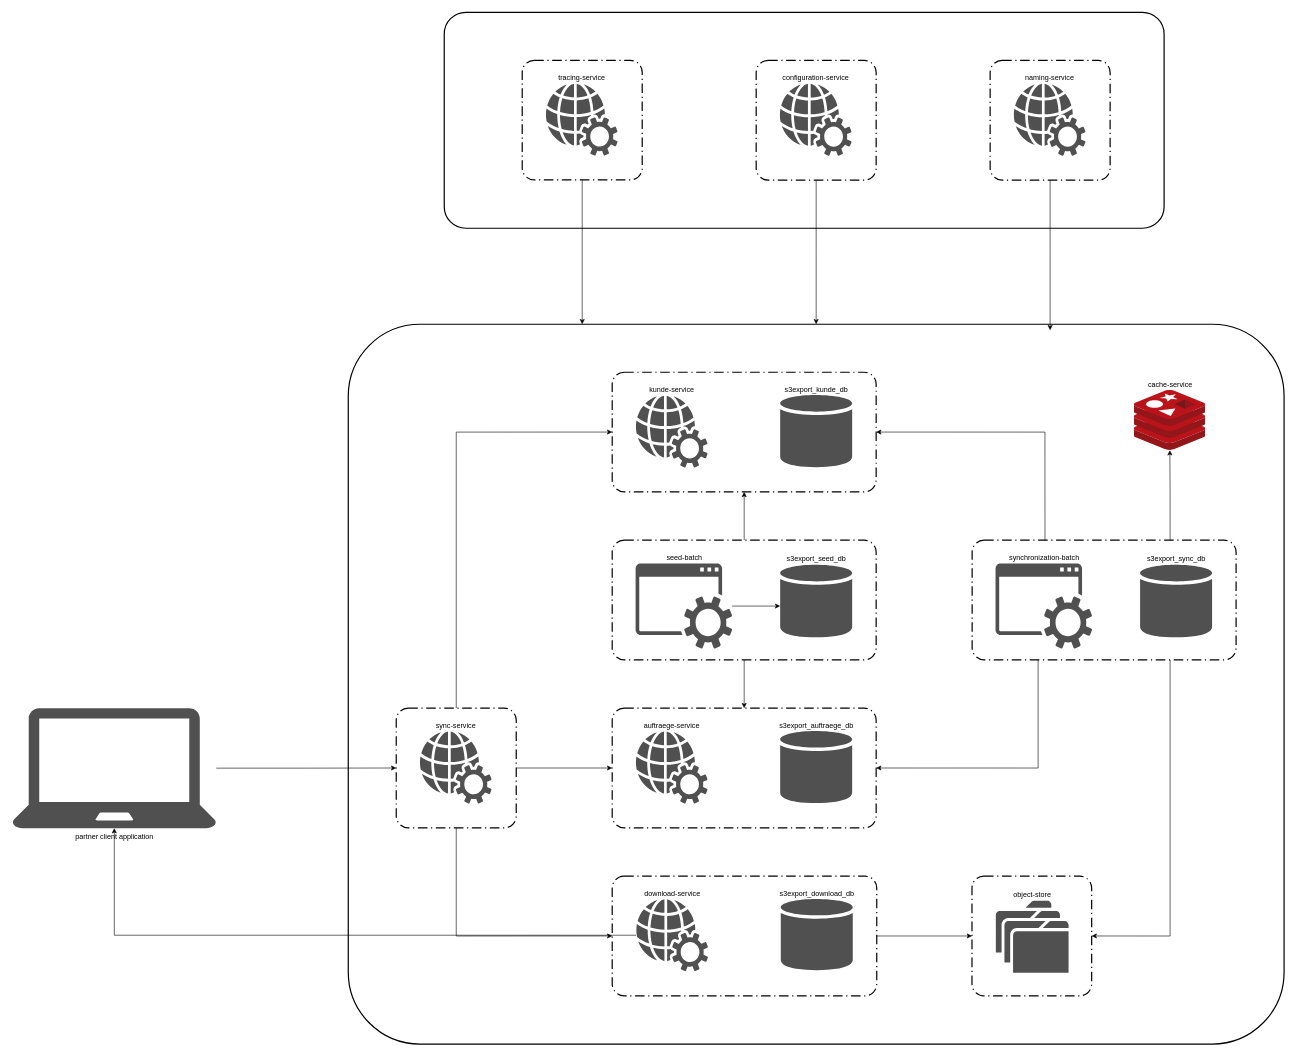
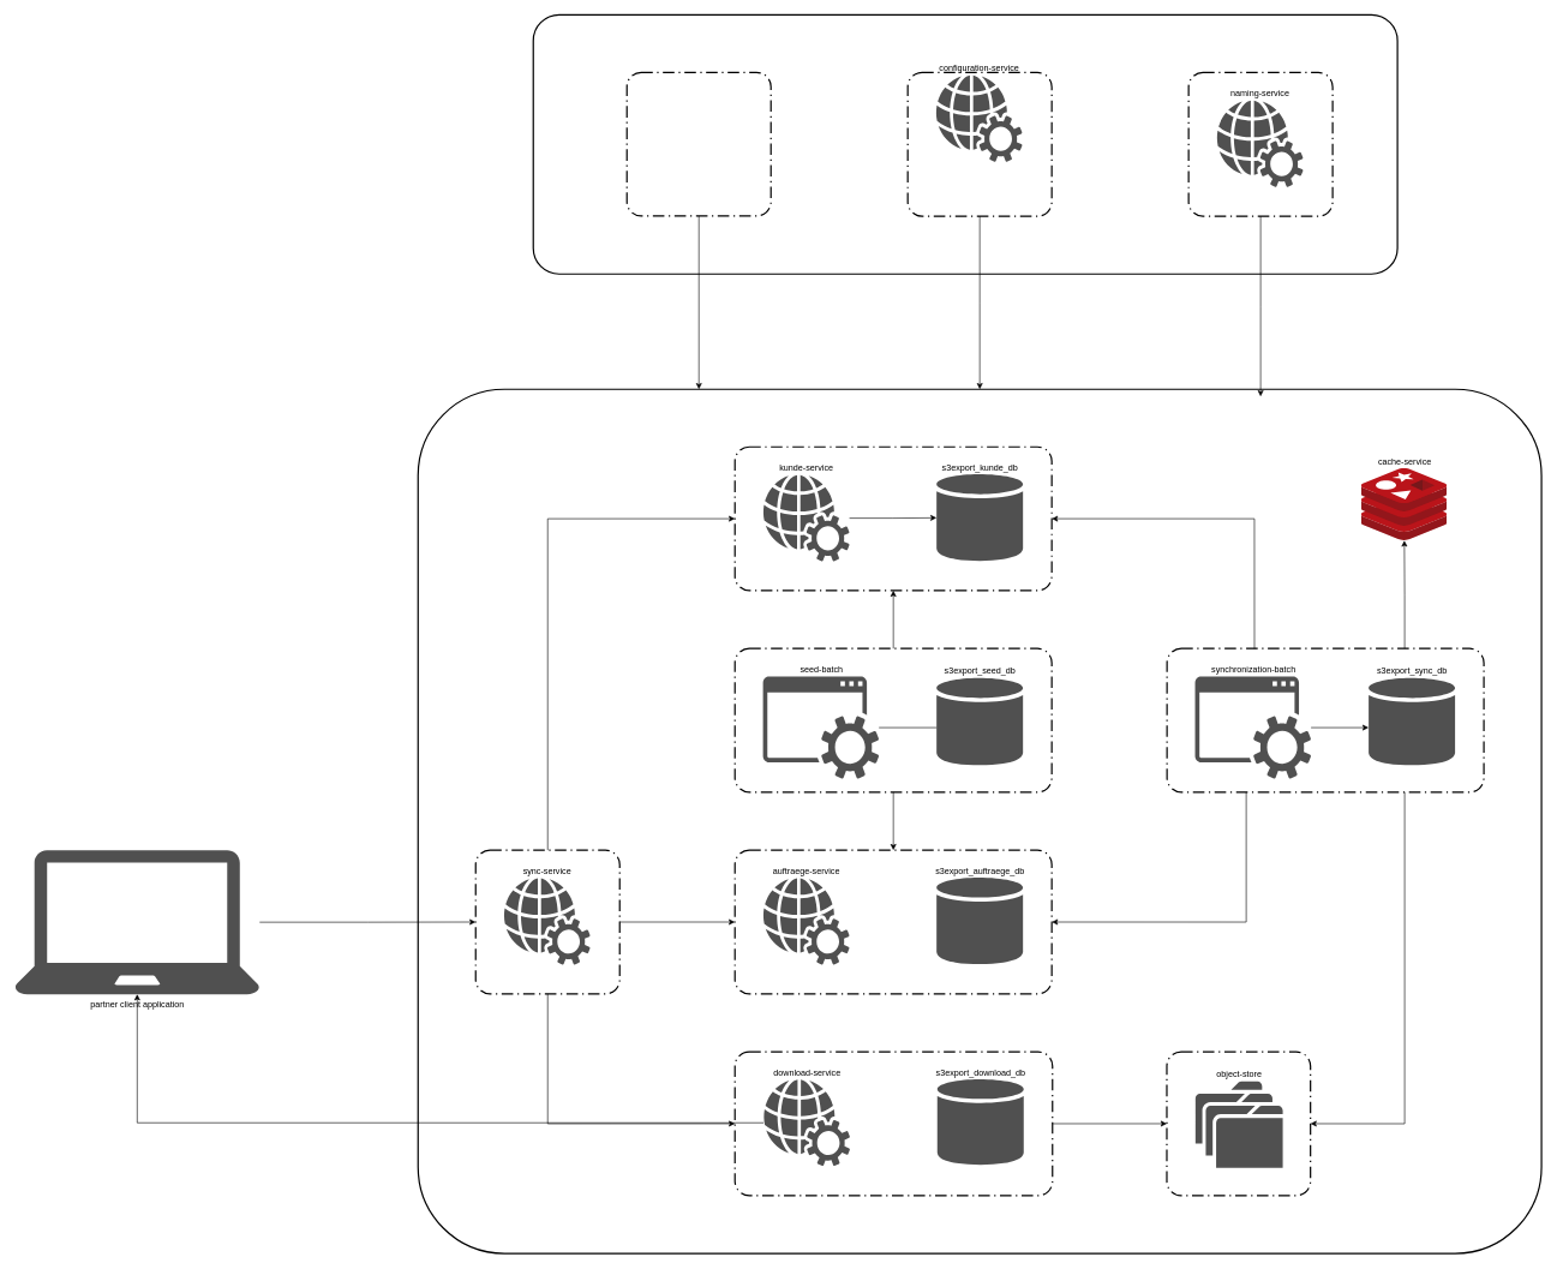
  <mxCell id="0" />
  <mxCell id="1" parent="0" />
  <mxCell id="2" value="" style="rounded=1;arcSize=10;dashed=0;fillColor=none;gradientColor=none;strokeWidth=2;" vertex="1" parent="1"><mxGeometry x="740" y="20" width="1200" height="360" as="geometry" /></mxCell>
  <mxCell id="3" value="" style="rounded=1;arcSize=10;dashed=0;fillColor=none;gradientColor=none;strokeWidth=2;" vertex="1" parent="1"><mxGeometry x="580" y="540" width="1560" height="1200" as="geometry" /></mxCell>
  <mxCell id="4" value="" style="group;labelPosition=center;verticalLabelPosition=top;align=center;verticalAlign=bottom;" vertex="1" connectable="0" parent="1"><mxGeometry x="1639.75" y="1460" width="199.5" height="199.5" as="geometry" /></mxCell>
  <mxCell id="5" value="" style="group" vertex="1" connectable="0" parent="4"><mxGeometry width="199.5" height="199.5" as="geometry" /></mxCell>
  <mxCell id="6" value="" style="rounded=1;arcSize=10;dashed=1;fillColor=none;gradientColor=none;dashPattern=8 3 1 3;strokeWidth=2;" vertex="1" parent="5"><mxGeometry x="-20" width="199.5" height="199.5" as="geometry" /></mxCell>
  <mxCell id="7" value="object-store" style="pointerEvents=1;shadow=0;dashed=0;html=1;strokeColor=none;fillColor=#505050;labelPosition=center;verticalLabelPosition=top;verticalAlign=bottom;outlineConnect=0;align=center;shape=mxgraph.office.concepts.folders;" vertex="1" parent="5"><mxGeometry x="19.75" y="41" width="121.25" height="120" as="geometry" /></mxCell>
  <mxCell id="8" value="" style="group" vertex="1" connectable="0" parent="1"><mxGeometry x="1020" y="620" width="520" height="199.5" as="geometry" /></mxCell>
  <mxCell id="9" value="" style="rounded=1;arcSize=10;dashed=1;fillColor=none;gradientColor=none;dashPattern=8 3 1 3;strokeWidth=2;" vertex="1" parent="8"><mxGeometry width="440" height="199.5" as="geometry" /></mxCell>
  <mxCell id="10" value="kunde-service" style="pointerEvents=1;shadow=0;dashed=0;html=1;strokeColor=none;fillColor=#505050;labelPosition=center;verticalLabelPosition=top;verticalAlign=bottom;outlineConnect=0;align=center;shape=mxgraph.office.services.web_services;" vertex="1" parent="8"><mxGeometry x="39" y="39" width="120" height="120" as="geometry" /></mxCell>
  <mxCell id="11" value="s3export_kunde_db" style="shadow=0;dashed=0;html=1;strokeColor=none;fillColor=#505050;labelPosition=center;verticalLabelPosition=top;verticalAlign=bottom;outlineConnect=0;align=center;shape=mxgraph.office.databases.database;" vertex="1" parent="8"><mxGeometry x="280" y="38" width="120" height="121" as="geometry" /></mxCell>
+ <mxCell id="12" style="edgeStyle=orthogonalEdgeStyle;rounded=0;orthogonalLoop=1;jettySize=auto;html=1;" edge="1" parent="8" source="10" target="11"><mxGeometry relative="1" as="geometry" /></mxCell>
  <mxCell id="13" value="" style="group" vertex="1" connectable="0" parent="1"><mxGeometry x="1620" y="900" width="440" height="199.5" as="geometry" /></mxCell>
  <mxCell id="14" value="" style="rounded=1;arcSize=10;dashed=1;fillColor=none;gradientColor=none;dashPattern=8 3 1 3;strokeWidth=2;" vertex="1" parent="13"><mxGeometry width="440" height="199.5" as="geometry" /></mxCell>
  <mxCell id="15" value="s3export_sync_db" style="shadow=0;dashed=0;html=1;strokeColor=none;fillColor=#505050;labelPosition=center;verticalLabelPosition=top;verticalAlign=bottom;outlineConnect=0;align=center;shape=mxgraph.office.databases.database;" vertex="1" parent="13"><mxGeometry x="280" y="40.75" width="120" height="122" as="geometry" /></mxCell>
+ <mxCell id="16" style="edgeStyle=orthogonalEdgeStyle;rounded=0;orthogonalLoop=1;jettySize=auto;html=1;entryX=0;entryY=0.566;entryDx=0;entryDy=0;entryPerimeter=0;" edge="1" parent="13" source="17" target="15"><mxGeometry relative="1" as="geometry" /></mxCell>
  <mxCell id="17" value="synchronization-batch" style="pointerEvents=1;shadow=0;dashed=0;html=1;strokeColor=none;fillColor=#505050;labelPosition=center;verticalLabelPosition=top;verticalAlign=bottom;outlineConnect=0;align=center;shape=mxgraph.office.concepts.service_application;" vertex="1" parent="13"><mxGeometry x="39" y="38.75" width="161" height="142" as="geometry" /></mxCell>
  <mxCell id="18" value="" style="group" vertex="1" connectable="0" parent="1"><mxGeometry x="1020" y="1460" width="441" height="199.5" as="geometry" /></mxCell>
  <mxCell id="19" value="" style="rounded=1;arcSize=10;dashed=1;fillColor=none;gradientColor=none;dashPattern=8 3 1 3;strokeWidth=2;" vertex="1" parent="18"><mxGeometry width="441" height="199.5" as="geometry" /></mxCell>
  <mxCell id="20" value="download-service" style="pointerEvents=1;shadow=0;dashed=0;html=1;strokeColor=none;fillColor=#505050;labelPosition=center;verticalLabelPosition=top;verticalAlign=bottom;outlineConnect=0;align=center;shape=mxgraph.office.services.web_services;" vertex="1" parent="18"><mxGeometry x="39.75" y="38.5" width="120" height="120" as="geometry" /></mxCell>
  <mxCell id="21" value="s3export_download_db" style="shadow=0;dashed=0;html=1;strokeColor=none;fillColor=#505050;labelPosition=center;verticalLabelPosition=top;verticalAlign=bottom;outlineConnect=0;align=center;shape=mxgraph.office.databases.database;" vertex="1" parent="18"><mxGeometry x="281" y="38" width="120" height="119.5" as="geometry" /></mxCell>
  <mxCell id="22" style="edgeStyle=orthogonalEdgeStyle;rounded=0;orthogonalLoop=1;jettySize=auto;html=1;" edge="1" parent="18" source="20" target="60"><mxGeometry relative="1" as="geometry" /></mxCell>
  <mxCell id="23" value="" style="group" vertex="1" connectable="0" parent="1"><mxGeometry x="1020" y="1180" width="440" height="199.5" as="geometry" /></mxCell>
  <mxCell id="24" value="" style="rounded=1;arcSize=10;dashed=1;fillColor=none;gradientColor=none;dashPattern=8 3 1 3;strokeWidth=2;" vertex="1" parent="23"><mxGeometry width="440" height="199.5" as="geometry" /></mxCell>
  <mxCell id="25" value="auftraege-service" style="pointerEvents=1;shadow=0;dashed=0;html=1;strokeColor=none;fillColor=#505050;labelPosition=center;verticalLabelPosition=top;verticalAlign=bottom;outlineConnect=0;align=center;shape=mxgraph.office.services.web_services;" vertex="1" parent="23"><mxGeometry x="39" y="39" width="120" height="120" as="geometry" /></mxCell>
  <mxCell id="26" value="s3export_auftraege_db" style="shadow=0;dashed=0;html=1;strokeColor=none;fillColor=#505050;labelPosition=center;verticalLabelPosition=top;verticalAlign=bottom;outlineConnect=0;align=center;shape=mxgraph.office.databases.database;" vertex="1" parent="23"><mxGeometry x="280" y="38" width="120" height="121" as="geometry" /></mxCell>
  <mxCell id="27" style="edgeStyle=orthogonalEdgeStyle;rounded=0;orthogonalLoop=1;jettySize=auto;html=1;exitX=1;exitY=0.5;exitDx=0;exitDy=0;entryX=0;entryY=0.5;entryDx=0;entryDy=0;" edge="1" parent="1" source="19" target="6"><mxGeometry relative="1" as="geometry" /></mxCell>
  <mxCell id="28" style="edgeStyle=orthogonalEdgeStyle;rounded=0;orthogonalLoop=1;jettySize=auto;html=1;exitX=0.276;exitY=0.002;exitDx=0;exitDy=0;entryX=1;entryY=0.5;entryDx=0;entryDy=0;exitPerimeter=0;" edge="1" parent="1" source="14" target="9"><mxGeometry relative="1" as="geometry" /></mxCell>
  <mxCell id="29" style="edgeStyle=orthogonalEdgeStyle;rounded=0;orthogonalLoop=1;jettySize=auto;html=1;exitX=0.25;exitY=1;exitDx=0;exitDy=0;entryX=1;entryY=0.5;entryDx=0;entryDy=0;" edge="1" parent="1" source="14" target="24"><mxGeometry relative="1" as="geometry" /></mxCell>
  <mxCell id="30" style="edgeStyle=orthogonalEdgeStyle;rounded=0;orthogonalLoop=1;jettySize=auto;html=1;exitX=0.75;exitY=1;exitDx=0;exitDy=0;entryX=1;entryY=0.5;entryDx=0;entryDy=0;" edge="1" parent="1" source="14" target="6"><mxGeometry relative="1" as="geometry" /></mxCell>
  <mxCell id="31" style="edgeStyle=orthogonalEdgeStyle;rounded=0;orthogonalLoop=1;jettySize=auto;html=1;exitX=0.5;exitY=0;exitDx=0;exitDy=0;entryX=0;entryY=0.5;entryDx=0;entryDy=0;" edge="1" parent="1" source="46" target="9"><mxGeometry relative="1" as="geometry" /></mxCell>
  <mxCell id="32" style="edgeStyle=orthogonalEdgeStyle;rounded=0;orthogonalLoop=1;jettySize=auto;html=1;exitX=1;exitY=0.5;exitDx=0;exitDy=0;entryX=0;entryY=0.5;entryDx=0;entryDy=0;" edge="1" parent="1" source="46" target="24"><mxGeometry relative="1" as="geometry" /></mxCell>
  <mxCell id="33" style="edgeStyle=orthogonalEdgeStyle;rounded=0;orthogonalLoop=1;jettySize=auto;html=1;exitX=0.5;exitY=1;exitDx=0;exitDy=0;entryX=0;entryY=0.5;entryDx=0;entryDy=0;" edge="1" parent="1" source="46" target="19"><mxGeometry relative="1" as="geometry" /></mxCell>
  <mxCell id="34" value="" style="group" vertex="1" connectable="0" parent="1"><mxGeometry x="1020" y="900" width="440" height="199.5" as="geometry" /></mxCell>
  <mxCell id="35" value="" style="rounded=1;arcSize=10;dashed=1;fillColor=none;gradientColor=none;dashPattern=8 3 1 3;strokeWidth=2;" vertex="1" parent="34"><mxGeometry width="440" height="199.5" as="geometry" /></mxCell>
  <mxCell id="36" value="s3export_seed_db" style="shadow=0;dashed=0;html=1;strokeColor=none;fillColor=#505050;labelPosition=center;verticalLabelPosition=top;verticalAlign=bottom;outlineConnect=0;align=center;shape=mxgraph.office.databases.database;" vertex="1" parent="34"><mxGeometry x="280" y="40.75" width="120" height="122" as="geometry" /></mxCell>
- <mxCell id="37" style="edgeStyle=orthogonalEdgeStyle;rounded=0;orthogonalLoop=1;jettySize=auto;html=1;entryX=0;entryY=0.566;entryDx=0;entryDy=0;entryPerimeter=0;" edge="1" parent="34" source="38" target="36"><mxGeometry relative="1" as="geometry" /></mxCell>
+ <mxCell id="37" style="edgeStyle=orthogonalEdgeStyle;rounded=0;orthogonalLoop=1;jettySize=auto;html=1;entryX=0;entryY=0.566;entryDx=0;entryDy=0;entryPerimeter=0;endArrow=none;" edge="1" parent="34" source="38" target="36"><mxGeometry relative="1" as="geometry" /></mxCell>
  <mxCell id="38" value="seed-batch" style="pointerEvents=1;shadow=0;dashed=0;html=1;strokeColor=none;fillColor=#505050;labelPosition=center;verticalLabelPosition=top;verticalAlign=bottom;outlineConnect=0;align=center;shape=mxgraph.office.concepts.service_application;" vertex="1" parent="34"><mxGeometry x="39" y="38.75" width="161" height="142" as="geometry" /></mxCell>
  <mxCell id="39" style="edgeStyle=orthogonalEdgeStyle;rounded=0;orthogonalLoop=1;jettySize=auto;html=1;exitX=0.5;exitY=1;exitDx=0;exitDy=0;entryX=0.5;entryY=0;entryDx=0;entryDy=0;" edge="1" parent="1" source="35" target="24"><mxGeometry relative="1" as="geometry" /></mxCell>
  <mxCell id="40" style="edgeStyle=orthogonalEdgeStyle;rounded=0;orthogonalLoop=1;jettySize=auto;html=1;exitX=0.5;exitY=0;exitDx=0;exitDy=0;" edge="1" parent="1" source="35" target="9"><mxGeometry relative="1" as="geometry" /></mxCell>
  <mxCell id="41" value="" style="group" vertex="1" connectable="0" parent="1"><mxGeometry x="1260" y="100.25" width="200" height="199.5" as="geometry" /></mxCell>
  <mxCell id="42" value="" style="group" vertex="1" connectable="0" parent="41"><mxGeometry width="200" height="199.5" as="geometry" /></mxCell>
  <mxCell id="43" value="" style="rounded=1;arcSize=10;dashed=1;fillColor=none;gradientColor=none;dashPattern=8 3 1 3;strokeWidth=2;" vertex="1" parent="42"><mxGeometry width="200" height="199.5" as="geometry" /></mxCell>
- <mxCell id="44" value="configuration-service" style="pointerEvents=1;shadow=0;dashed=0;html=1;strokeColor=none;fillColor=#505050;labelPosition=center;verticalLabelPosition=top;verticalAlign=bottom;outlineConnect=0;align=center;shape=mxgraph.office.services.web_services;" vertex="1" parent="42"><mxGeometry x="39" y="39" width="120" height="120" as="geometry" /></mxCell>
+ <mxCell id="44" value="configuration-service" style="pointerEvents=1;shadow=0;dashed=0;html=1;strokeColor=none;fillColor=#505050;labelPosition=center;verticalLabelPosition=top;verticalAlign=bottom;outlineConnect=0;align=center;shape=mxgraph.office.services.web_services;" vertex="1" parent="42"><mxGeometry x="39" y="4" width="120" height="120" as="geometry" /></mxCell>
  <mxCell id="45" value="" style="group" vertex="1" connectable="0" parent="1"><mxGeometry x="660" y="1180" width="200" height="199.5" as="geometry" /></mxCell>
  <mxCell id="46" value="" style="rounded=1;arcSize=10;dashed=1;fillColor=none;gradientColor=none;dashPattern=8 3 1 3;strokeWidth=2;" vertex="1" parent="45"><mxGeometry width="200" height="199.5" as="geometry" /></mxCell>
  <mxCell id="47" value="sync-service" style="pointerEvents=1;shadow=0;dashed=0;html=1;strokeColor=none;fillColor=#505050;labelPosition=center;verticalLabelPosition=top;verticalAlign=bottom;outlineConnect=0;align=center;shape=mxgraph.office.services.web_services;" vertex="1" parent="45"><mxGeometry x="39" y="39" width="120" height="120" as="geometry" /></mxCell>
  <mxCell id="48" value="" style="group" vertex="1" connectable="0" parent="1"><mxGeometry x="870" y="100" width="200" height="199.5" as="geometry" /></mxCell>
  <mxCell id="49" value="" style="group" vertex="1" connectable="0" parent="48"><mxGeometry width="200" height="199.5" as="geometry" /></mxCell>
  <mxCell id="50" value="" style="rounded=1;arcSize=10;dashed=1;fillColor=none;gradientColor=none;dashPattern=8 3 1 3;strokeWidth=2;" vertex="1" parent="49"><mxGeometry width="200" height="199.5" as="geometry" /></mxCell>
- <mxCell id="51" value="tracing-service" style="pointerEvents=1;shadow=0;dashed=0;html=1;strokeColor=none;fillColor=#505050;labelPosition=center;verticalLabelPosition=top;verticalAlign=bottom;outlineConnect=0;align=center;shape=mxgraph.office.services.web_services;" vertex="1" parent="49"><mxGeometry x="39" y="39" width="120" height="120" as="geometry" /></mxCell>
  <mxCell id="52" value="" style="group" vertex="1" connectable="0" parent="1"><mxGeometry x="1650" y="100.25" width="200" height="199.5" as="geometry" /></mxCell>
  <mxCell id="53" value="" style="group" vertex="1" connectable="0" parent="52"><mxGeometry width="200" height="199.5" as="geometry" /></mxCell>
  <mxCell id="54" value="" style="rounded=1;arcSize=10;dashed=1;fillColor=none;gradientColor=none;dashPattern=8 3 1 3;strokeWidth=2;" vertex="1" parent="53"><mxGeometry width="200" height="199.5" as="geometry" /></mxCell>
  <mxCell id="55" value="naming-service" style="pointerEvents=1;shadow=0;dashed=0;html=1;strokeColor=none;fillColor=#505050;labelPosition=center;verticalLabelPosition=top;verticalAlign=bottom;outlineConnect=0;align=center;shape=mxgraph.office.services.web_services;" vertex="1" parent="53"><mxGeometry x="39" y="39" width="120" height="120" as="geometry" /></mxCell>
  <mxCell id="56" style="edgeStyle=orthogonalEdgeStyle;rounded=0;orthogonalLoop=1;jettySize=auto;html=1;exitX=0.5;exitY=1;exitDx=0;exitDy=0;" edge="1" parent="1" source="43"><mxGeometry relative="1" as="geometry"><mxPoint x="1360" y="540" as="targetPoint" /></mxGeometry></mxCell>
  <mxCell id="57" style="edgeStyle=orthogonalEdgeStyle;rounded=0;orthogonalLoop=1;jettySize=auto;html=1;exitX=0.5;exitY=1;exitDx=0;exitDy=0;" edge="1" parent="1" source="54"><mxGeometry relative="1" as="geometry"><mxPoint x="1750" y="550" as="targetPoint" /></mxGeometry></mxCell>
  <mxCell id="58" style="edgeStyle=orthogonalEdgeStyle;rounded=0;orthogonalLoop=1;jettySize=auto;html=1;exitX=0.5;exitY=1;exitDx=0;exitDy=0;entryX=0.25;entryY=0;entryDx=0;entryDy=0;" edge="1" parent="1" source="50" target="3"><mxGeometry relative="1" as="geometry" /></mxCell>
  <mxCell id="59" style="edgeStyle=orthogonalEdgeStyle;rounded=0;orthogonalLoop=1;jettySize=auto;html=1;entryX=0;entryY=0.5;entryDx=0;entryDy=0;" edge="1" parent="1" source="60" target="46"><mxGeometry relative="1" as="geometry" /></mxCell>
  <mxCell id="60" value="partner client application" style="pointerEvents=1;shadow=0;dashed=0;html=1;strokeColor=none;fillColor=#505050;labelPosition=center;verticalLabelPosition=bottom;verticalAlign=top;outlineConnect=0;align=center;shape=mxgraph.office.devices.laptop;" vertex="1" parent="1"><mxGeometry x="20" y="1180" width="340" height="200" as="geometry" /></mxCell>
  <mxCell id="61" value="cache-service" style="aspect=fixed;html=1;points=[];align=center;image;fontSize=12;image=img/lib/mscae/Cache_Redis_Product.svg;labelPosition=center;verticalLabelPosition=top;verticalAlign=bottom;" vertex="1" parent="1"><mxGeometry x="1890" y="650" width="119.05" height="100" as="geometry" /></mxCell>
  <mxCell id="62" style="edgeStyle=orthogonalEdgeStyle;rounded=0;orthogonalLoop=1;jettySize=auto;html=1;exitX=0.75;exitY=0;exitDx=0;exitDy=0;" edge="1" parent="1" source="14" target="61"><mxGeometry relative="1" as="geometry" /></mxCell>
